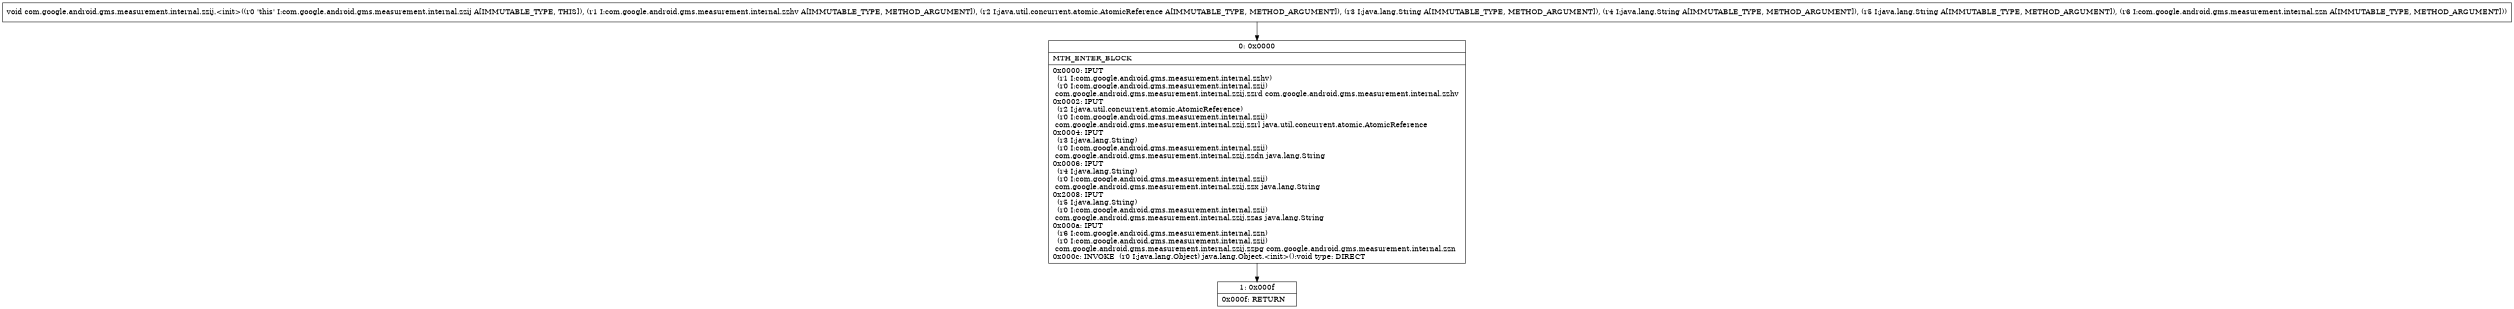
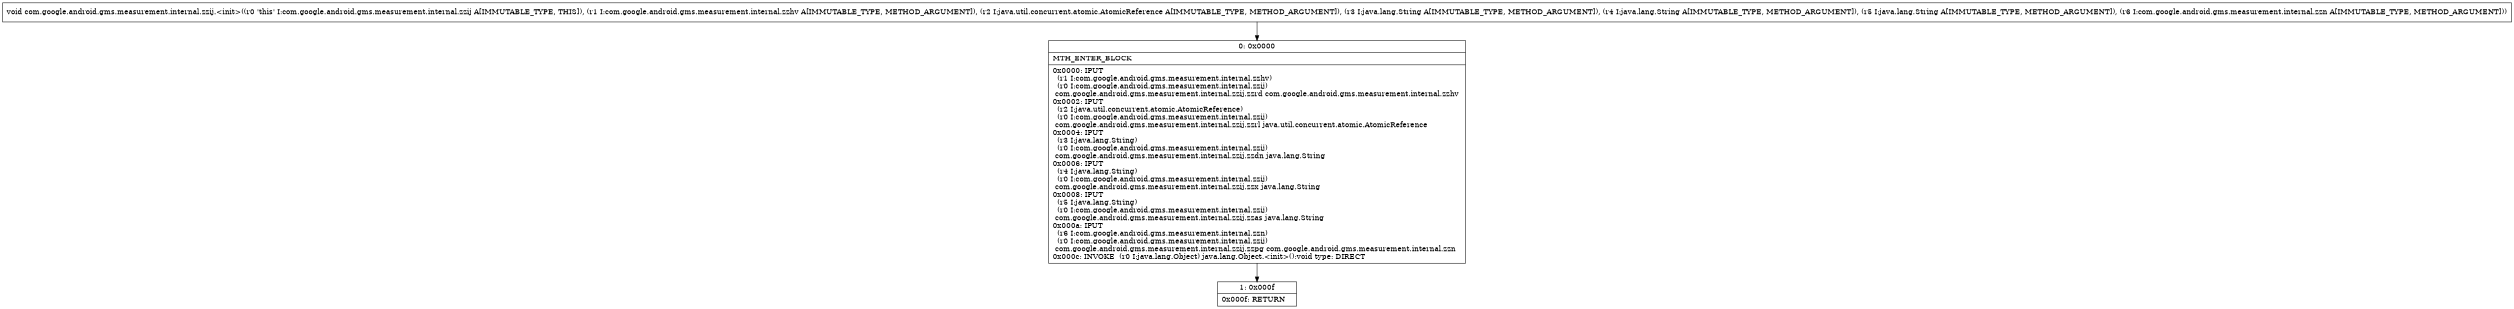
  digraph {
    node [shape=record]
-   n1 [label="{0\:\ 0x0000|MTH_ENTER_BLOCK\l|0x0000: IPUT  \l  (r1 I:com.google.android.gms.measurement.internal.zzhv)\l  (r0 I:com.google.android.gms.measurement.internal.zzij)\l com.google.android.gms.measurement.internal.zzij.zzrd com.google.android.gms.measurement.internal.zzhv \l0x0002: IPUT  \l  (r2 I:java.util.concurrent.atomic.AtomicReference)\l  (r0 I:com.google.android.gms.measurement.internal.zzij)\l com.google.android.gms.measurement.internal.zzij.zzrl java.util.concurrent.atomic.AtomicReference \l0x0004: IPUT  \l  (r3 I:java.lang.String)\l  (r0 I:com.google.android.gms.measurement.internal.zzij)\l com.google.android.gms.measurement.internal.zzij.zzdn java.lang.String \l0x0006: IPUT  \l  (r4 I:java.lang.String)\l  (r0 I:com.google.android.gms.measurement.internal.zzij)\l com.google.android.gms.measurement.internal.zzij.zzx java.lang.String \l0x2008: IPUT  \l  (r5 I:java.lang.String)\l  (r0 I:com.google.android.gms.measurement.internal.zzij)\l com.google.android.gms.measurement.internal.zzij.zzas java.lang.String \l0x000a: IPUT  \l  (r6 I:com.google.android.gms.measurement.internal.zzn)\l  (r0 I:com.google.android.gms.measurement.internal.zzij)\l com.google.android.gms.measurement.internal.zzij.zzpg com.google.android.gms.measurement.internal.zzn \l0x000c: INVOKE  (r0 I:java.lang.Object) java.lang.Object.\<init\>():void type: DIRECT \l}"]
+   n1 [label="{0\:\ 0x0000|MTH_ENTER_BLOCK\l|0x0000: IPUT  \l  (r1 I:com.google.android.gms.measurement.internal.zzhv)\l  (r0 I:com.google.android.gms.measurement.internal.zzij)\l com.google.android.gms.measurement.internal.zzij.zzrd com.google.android.gms.measurement.internal.zzhv \l0x0002: IPUT  \l  (r2 I:java.util.concurrent.atomic.AtomicReference)\l  (r0 I:com.google.android.gms.measurement.internal.zzij)\l com.google.android.gms.measurement.internal.zzij.zzrl java.util.concurrent.atomic.AtomicReference \l0x0004: IPUT  \l  (r3 I:java.lang.String)\l  (r0 I:com.google.android.gms.measurement.internal.zzij)\l com.google.android.gms.measurement.internal.zzij.zzdn java.lang.String \l0x0006: IPUT  \l  (r4 I:java.lang.String)\l  (r0 I:com.google.android.gms.measurement.internal.zzij)\l com.google.android.gms.measurement.internal.zzij.zzx java.lang.String \l0x0008: IPUT  \l  (r5 I:java.lang.String)\l  (r0 I:com.google.android.gms.measurement.internal.zzij)\l com.google.android.gms.measurement.internal.zzij.zzas java.lang.String \l0x000a: IPUT  \l  (r6 I:com.google.android.gms.measurement.internal.zzn)\l  (r0 I:com.google.android.gms.measurement.internal.zzij)\l com.google.android.gms.measurement.internal.zzij.zzpg com.google.android.gms.measurement.internal.zzn \l0x000c: INVOKE  (r0 I:java.lang.Object) java.lang.Object.\<init\>():void type: DIRECT \l}"]
    n2 [label="{1\:\ 0x000f|0x000f: RETURN   \l}"]
    n3 [label="{void com.google.android.gms.measurement.internal.zzij.\<init\>((r0 'this' I:com.google.android.gms.measurement.internal.zzij A[IMMUTABLE_TYPE, THIS]), (r1 I:com.google.android.gms.measurement.internal.zzhv A[IMMUTABLE_TYPE, METHOD_ARGUMENT]), (r2 I:java.util.concurrent.atomic.AtomicReference A[IMMUTABLE_TYPE, METHOD_ARGUMENT]), (r3 I:java.lang.String A[IMMUTABLE_TYPE, METHOD_ARGUMENT]), (r4 I:java.lang.String A[IMMUTABLE_TYPE, METHOD_ARGUMENT]), (r5 I:java.lang.String A[IMMUTABLE_TYPE, METHOD_ARGUMENT]), (r6 I:com.google.android.gms.measurement.internal.zzn A[IMMUTABLE_TYPE, METHOD_ARGUMENT])) }"]
    n1 -> n2
    n3 -> n1
  }
